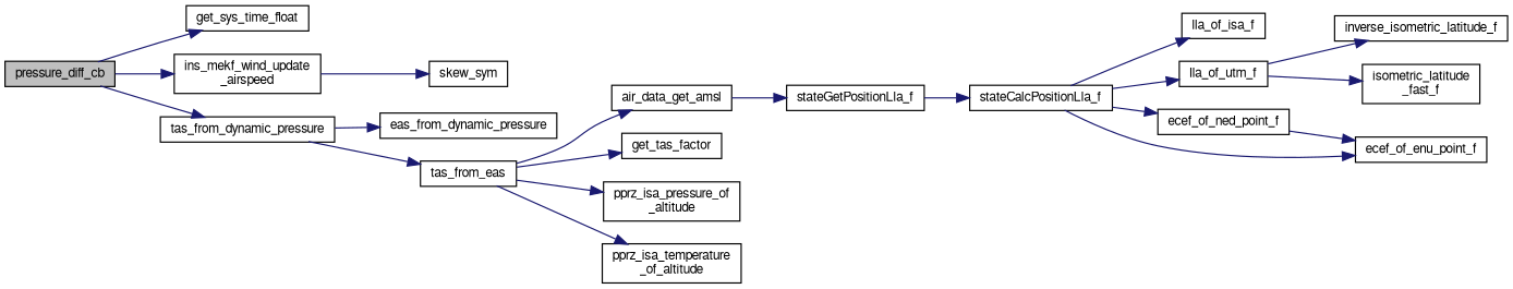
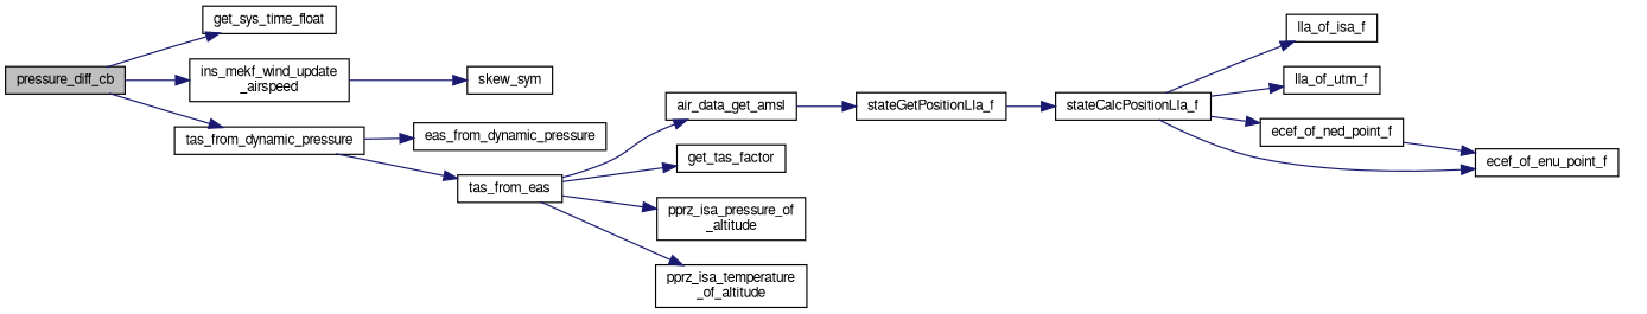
  digraph {
    rankdir=LR
    node [color=black fillcolor=white fontname=FreeSans fontsize=10 shape=record style=filled]
    edge [color=midnightblue fontname=FreeSans fontsize=10 labelfontname=FreeSans labelfontsize=10 style=solid]
    n1 [fillcolor=grey75 fontcolor=black height=0.2 label=pressure_diff_cb width=0.4]
    n2 [height=0.2 label=get_sys_time_float width=0.4]
    n3 [height=0.2 label="ins_mekf_wind_update\l_airspeed" width=0.4]
    n4 [height=0.2 label=tas_from_dynamic_pressure width=0.4]
    n5 [height=0.2 label=skew_sym width=0.4]
    n6 [height=0.2 label=eas_from_dynamic_pressure width=0.4]
    n7 [height=0.2 label=tas_from_eas width=0.4]
    n8 [height=0.2 label=air_data_get_amsl width=0.4]
    n9 [height=0.2 label=get_tas_factor width=0.4]
    n10 [height=0.2 label="pprz_isa_pressure_of\l_altitude" width=0.4]
    n11 [height=0.2 label="pprz_isa_temperature\l_of_altitude" width=0.4]
    n12 [height=0.2 label=stateGetPositionLla_f width=0.4]
    n13 [height=0.2 label=stateCalcPositionLla_f width=0.4]
    n14 [height=0.2 label=lla_of_isa_f width=0.4]
    n15 [height=0.2 label=lla_of_utm_f width=0.4]
    n16 [height=0.2 label=ecef_of_ned_point_f width=0.4]
    n17 [height=0.2 label=ecef_of_enu_point_f width=0.4]
-   n18 [height=0.2 label=inverse_isometric_latitude_f width=0.4]
-   n19 [height=0.2 label="isometric_latitude\l_fast_f" width=0.4]
    n1 -> n2
    n1 -> n3
    n1 -> n4
    n3 -> n5
    n4 -> n6
    n4 -> n7
    n7 -> n8
    n7 -> n9
    n7 -> n10
    n7 -> n11
    n8 -> n12
    n12 -> n13
    n13 -> n14
    n13 -> n15
    n13 -> n16
    n13 -> n17
-   n15 -> n18
-   n15 -> n19
    n16 -> n17
  }
